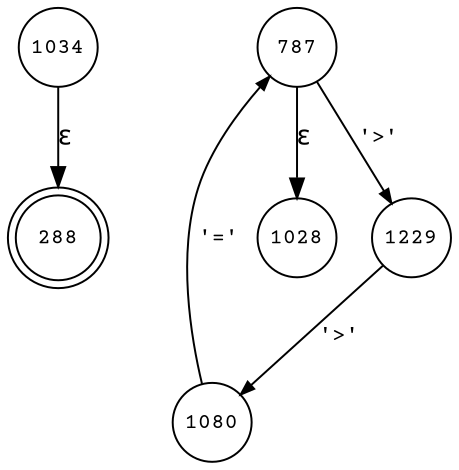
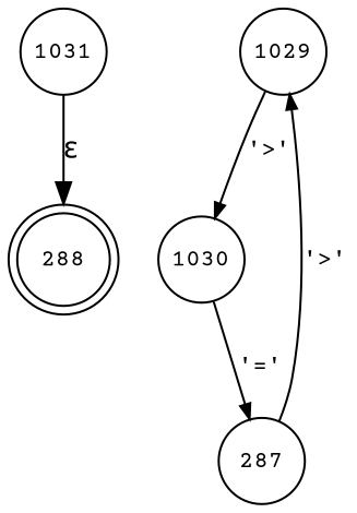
  digraph {
    fontname="Courier Prime"
    rankdir=TB
    node [fixedsize=true fontname="Courier Prime" fontsize=11 shape=circle peripheries=1]
    edge [arrowhead=normal arrowsize=.7 fontname="Courier Prime" fontsize=11]
    n1 [label=288 shape=doublecircle width=.6 peripheries=""]
-   n2 [label=1028 width=.55]
-   n3 [label=1229 width=.55]
-   n4 [label=1080 width=.55]
-   n5 [label=787 width=.55]
-   n6 [label=1034 width=.55]
+   n3 [label=1029 width=.55]
+   n4 [label=1030 width=.55]
+   n5 [label=287 width=.55]
+   n6 [label=1031 width=.55]
    n3 -> n4 [label="'>'"]
    n4 -> n5 [label="'='"]
-   n5 -> n2 [label="&epsilon;" arrowhead="" arrowsize="" fontsize=""]
    n5 -> n3 [label="'>'"]
    n6 -> n1 [label="&epsilon;" arrowhead="" arrowsize="" fontsize=""]
  }
